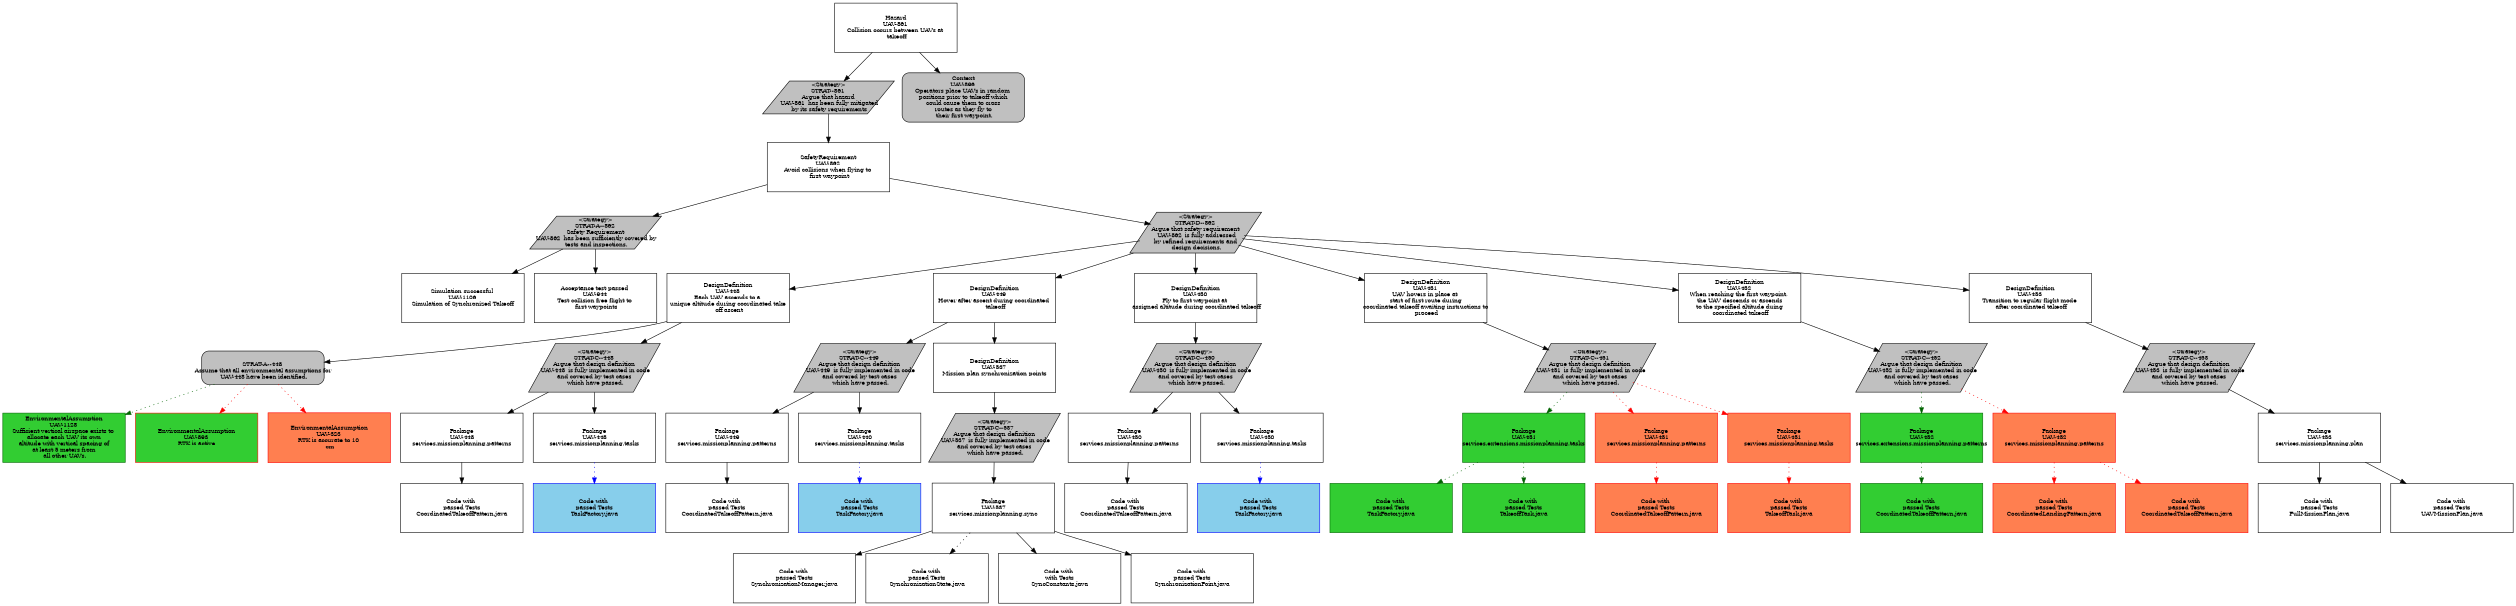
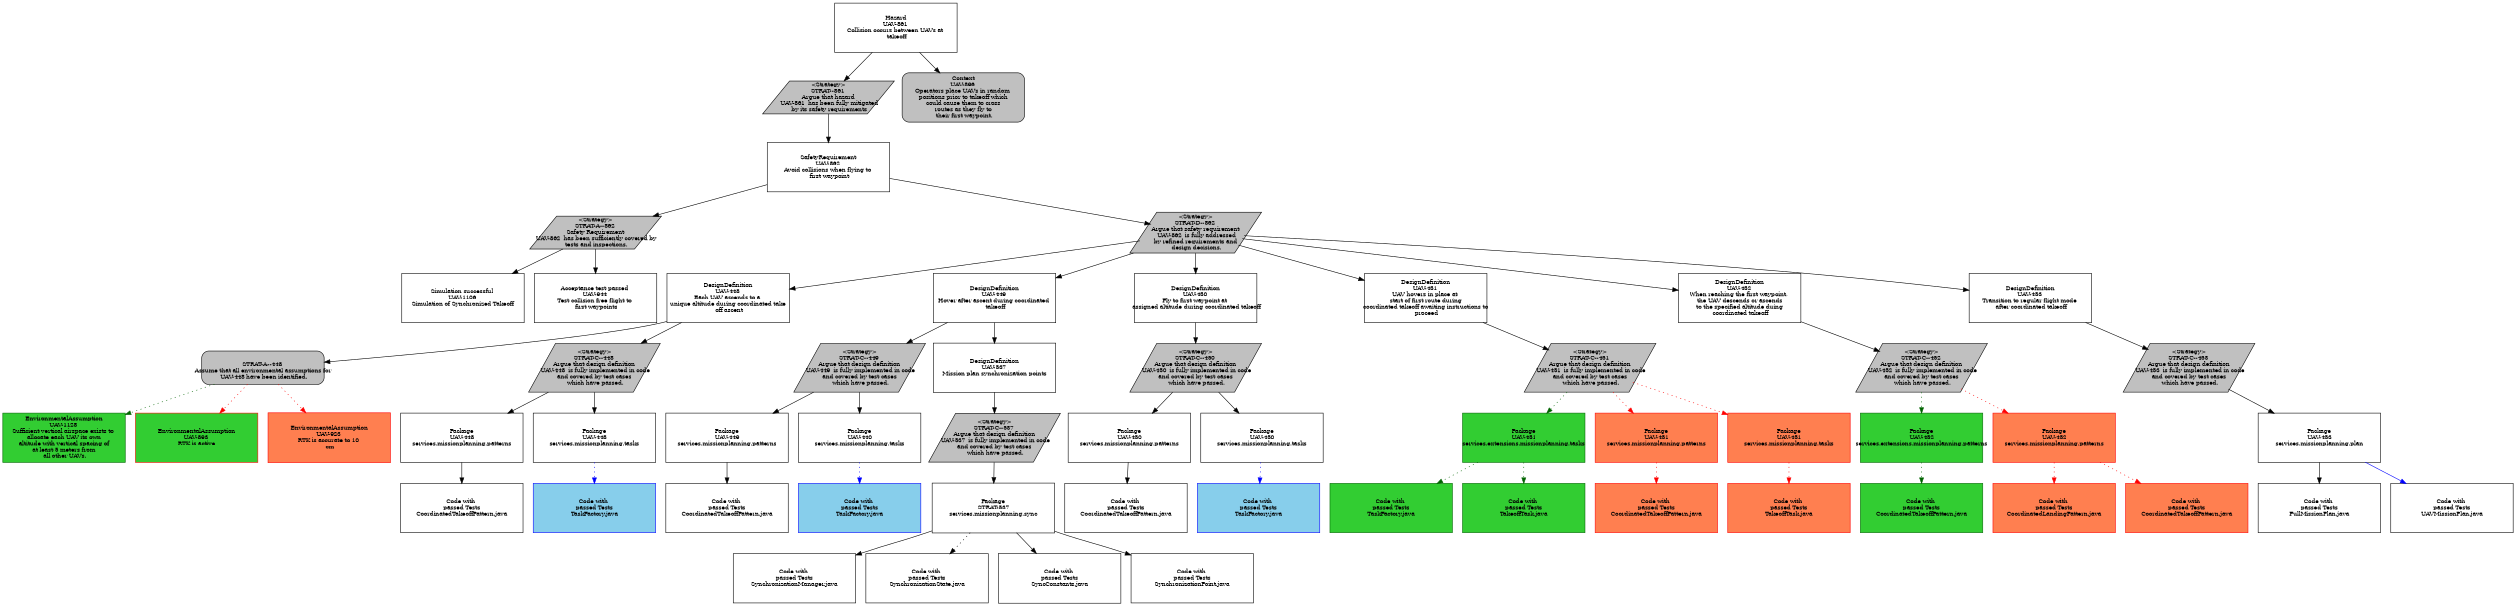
  digraph {
    autosize=false
    rankdir=TD
    node [color=black fillcolor=white fixedsize=true fontsize=10 shape=record style=filled]
    edge [color=black style=solid]
    n1 [height=1.2 label="Hazard\nUAV-861 \nCollision occurs between UAVs at \n takeoff " width=3.0]
    n2 [fillcolor=grey height=0.8 label="<Strategy>\nSTRAT--861 \n Argue that hazard \n  UAV-861  has been fully mitigated \n by its safety requirements" shape=parallelogram width=3.0]
    n3 [fillcolor=grey height=1.2 label="Context\nUAV-896 \nOperators place UAVs in random \n positions prior to takeoff which \n could cause them to cross \n routes as they fly to \n their first waypoint. " shape=Mrecord width=3.0]
    n4 [height=1.2 label="SafetyRequirement\nUAV-862 \nAvoid collisions when flying to \n first waypoint " width=3.0]
    n5 [fillcolor=grey height=0.8 label="<Strategy>\nSTRAT-A--862 \n Safety Requirement \n  UAV-862  has been sufficiently covered by \n tests and inspections." shape=parallelogram width=3.0]
    n6 [fillcolor=grey height=1.0 label="<Strategy>\nSTRAT-D--862 \n Argue that safety requirement \n  UAV-862  is fully addressed \n by refined requirements and \n design decisions." shape=parallelogram width=3.0]
    n7 [height=1.2 label="Simulation successful \nUAV-1106 \nSimulation of Synchronized Takeoff " width=3.0]
    n8 [height=1.2 label="Acceptance test passed \nUAV-944 \nTest collision free flight to \n first waypoints " width=3.0]
    n9 [height=1.2 label="DesignDefinition\nUAV-448 \nEach UAV ascends to a \n unique altitude during coordinated take \n off ascent " width=3.0]
    n10 [height=1.2 label="DesignDefinition\nUAV-449 \nHover after ascent during coordinated \n takeoff " width=3.0]
    n11 [height=1.2 label="DesignDefinition\nUAV-450 \nFly to first waypoint at \n assigned altitude during coordinated takeoff " width=3.0]
    n12 [height=1.2 label="DesignDefinition\nUAV-451 \nUAV hovers in place at \n start of first route during \n coordinated takeoff awaiting instructions to \n proceed " width=3.0]
    n13 [height=1.2 label="DesignDefinition\nUAV-452 \nWhen reaching the first waypoint, \n the UAV descends or ascends \n to the specified altitude duing \n coordinated takeoff " width=3.0]
    n14 [height=1.2 label="DesignDefinition\nUAV-453 \nTransition to regular flight mode \n after coordinated takeoff " width=3.0]
    n15 [fillcolor=grey height=0.8 label="<Assumption>\nSTRAT-A--448 \n Assume that all environmental assumptions for \n  UAV-448  have been identified." shape=Mrecord width=3.0]
    n16 [fillcolor=grey height=1.2000000000000002 label="<Strategy>\nSTRAT-C--448 \n Argue that design definition \n  UAV-448  is fully implemented in code \n and covered by test cases \n which have passed." shape=parallelogram width=3.0]
    n17 [fillcolor=grey height=1.2000000000000002 label="<Strategy>\nSTRAT-C--449 \n Argue that design definition \n  UAV-449  is fully implemented in code \n and covered by test cases \n which have passed." shape=parallelogram width=3.0]
    n18 [height=1.2 label="DesignDefinition\nUAV-537 \nMission plan synchronization points " width=3.0]
    n19 [fillcolor=grey height=1.2000000000000002 label="<Strategy>\nSTRAT-C--450 \n Argue that design definition \n  UAV-450  is fully implemented in code \n and covered by test cases \n which have passed." shape=parallelogram width=3.0]
    n20 [fillcolor=grey height=1.2000000000000002 label="<Strategy>\nSTRAT-C--451 \n Argue that design definition \n  UAV-451  is fully implemented in code \n and covered by test cases \n which have passed." shape=parallelogram width=3.0]
    n21 [fillcolor=grey height=1.2000000000000002 label="<Strategy>\nSTRAT-C--452 \n Argue that design definition \n  UAV-452  is fully implemented in code \n and covered by test cases \n which have passed." shape=parallelogram width=3.0]
    n22 [fillcolor=grey height=1.2000000000000002 label="<Strategy>\nSTRAT-C--453 \n Argue that design definition \n  UAV-453  is fully implemented in code \n and covered by test cases \n which have passed." shape=parallelogram width=3.0]
    n23 [color=darkgreen fillcolor=limegreen height=1.2 label="EnvironmentalAssumption\nUAV-1128 \nSufficient vertical airspace exists to \n allocate each UAV its own \n altitude with vertical spacing of \n at least 5 meters from \n all other UAVs. " width=3.0]
    n24 [color=red fillcolor=limegreen height=1.2 label="EnvironmentalAssumption\nUAV-893 \nRTK is active " width=3.0]
-   n25 [color=red fillcolor=coral height=1.2 label="EnvironmentalAssumption\nUAV-323 \nRTK is accurate to 10 \n cm " width=3.0]
+   n25 [color=red fillcolor=coral height=1.2 label="EnvironmentalAssumption\nUAV-923 \nRTK is accurate to 10 \n cm " width=3.0]
    n26 [height=1.2 label="Package\nUAV-448\nservices.missionplanning.patterns" width=3.0]
    n27 [height=1.2 label="Package\nUAV-448\nservices.missionplanning.tasks" width=3.0]
    n28 [height=1.2 label="Code with \n passed Tests \nCoordinatedTakeoffPattern.java" width=3.0]
    n29 [color=blue fillcolor=skyblue height=1.2 label="Code with \n passed Tests \nTaskFactory.java" width=3.0]
    n30 [height=1.2 label="Package\nUAV-449\nservices.missionplanning.patterns" width=3.0]
    n31 [height=1.2 label="Package\nUAV-440\nservices.missionplanning.tasks" width=3.0]
    n32 [fillcolor=grey height=1.2000000000000002 label="<Strategy>\nSTRAT-C--537 \n Argue that design definition \n  UAV-537  is fully implemented in code \n and covered by test cases \n which have passed." shape=parallelogram width=3.0]
    n33 [height=1.2 label="Code with \n passed Tests \nCoordinatedTakeoffPattern.java" width=3.0]
    n34 [color=blue fillcolor=skyblue height=1.2 label="Code with \n passed Tests \nTaskFactory.java" width=3.0]
-   n35 [height=1.2 label="Package\nUAV-537\nservices.missionplanning.sync" width=3.0]
+   n35 [height=1.2 label="Package\nSTRAT-537\nservices.missionplanning.sync" width=3.0]
    n36 [height=1.2 label="Code with \n passed Tests \nSynchronizationManager.java" width=3.0]
    n37 [height=1.2 label="Code with \n passed Tests \nSynchronizationState.java" width=3.0]
-   n38 [height=1.2 label="Code with \n with Tests \nSyncConstants.java" width=3.0]
+   n38 [height=1.2 label="Code with \n passed Tests \nSyncConstants.java" width=3.0]
    n39 [height=1.2 label="Code with \n passed Tests \nSynchronizationPoint.java" width=3.0]
    n40 [height=1.2 label="Package\nUAV-450\nservices.missionplanning.patterns" width=3.0]
    n41 [height=1.2 label="Package\nUAV-450\nservices.missionplanning.tasks" width=3.0]
    n42 [height=1.2 label="Code with \n passed Tests \nCoordinatedTakeoffPattern.java" width=3.0]
    n43 [color=blue fillcolor=skyblue height=1.2 label="Code with \n passed Tests \nTaskFactory.java" width=3.0]
    n44 [color=darkgreen fillcolor=limegreen height=1.2 label="Package\nUAV-451\nservices.extensions.missionplanning.tasks" width=3.0]
    n45 [color=red fillcolor=coral height=1.2 label="Package\nUAV-451\nservices.missionplanning.patterns" width=3.0]
    n46 [color=red fillcolor=coral height=1.2 label="Package\nUAV-451\nservices.missionplanning.tasks" width=3.0]
    n47 [color=darkgreen fillcolor=limegreen height=1.2 label="Code with \n passed Tests \nTaskFactory.java" width=3.0]
    n48 [color=darkgreen fillcolor=limegreen height=1.2 label="Code with \n passed Tests \nTakeoffTask.java" width=3.0]
    n49 [color=red fillcolor=coral height=1.2 label="Code with \n passed Tests \nCoordinatedTakeoffPattern.java" width=3.0]
    n50 [color=red fillcolor=coral height=1.2 label="Code with \n passed Tests \nTakeoffTask.java" width=3.0]
    n51 [color=darkgreen fillcolor=limegreen height=1.2 label="Package\nUAV-452\nservices.extensions.missionplanning.patterns" width=3.0]
    n52 [color=red fillcolor=coral height=1.2 label="Package\nUAV-452\nservices.missionplanning.patterns" width=3.0]
    n53 [color=darkgreen fillcolor=limegreen height=1.2 label="Code with \n passed Tests \nCoordinatedTakeoffPattern.java" width=3.0]
    n54 [color=red fillcolor=coral height=1.2 label="Code with \n passed Tests \nCoordinatedLandingPattern.java" width=3.0]
    n55 [color=red fillcolor=coral height=1.2 label="Code with \n passed Tests \nCoordinatedTakeoffPattern.java" width=3.0]
    n56 [height=1.2 label="Package\nUAV-453\nservices.missionplanning.plan" width=3.0]
    n57 [height=1.2 label="Code with \n passed Tests \nFullMissionPlan.java" width=3.0]
    n58 [height=1.2 label="Code with \n passed Tests \nUAVMissionPlan.java" width=3.0]
    n1 -> n2
    n1 -> n3
    n2 -> n4
    n4 -> n5
    n4 -> n6
    n5 -> n7
    n5 -> n8
    n6 -> n9
    n6 -> n10
    n6 -> n11
    n6 -> n12
    n6 -> n13
    n6 -> n14
    n9 -> n15
    n9 -> n16
    n10 -> n17
    n10 -> n18
    n11 -> n19
    n12 -> n20
    n13 -> n21
    n14 -> n22
    n15 -> n23 [color=darkgreen style=dotted]
    n15 -> n24 [color=red style=dotted]
    n15 -> n25 [color=red style=dotted]
    n16 -> n26
    n16 -> n27
    n17 -> n30
    n17 -> n31
    n18 -> n32
    n19 -> n40
    n19 -> n41
    n20 -> n44 [color=darkgreen style=dotted]
    n20 -> n45 [color=red style=dotted]
    n20 -> n46 [color=red style=dotted]
    n21 -> n51 [color=darkgreen style=dotted]
    n21 -> n52 [color=red style=dotted]
    n22 -> n56
    n26 -> n28
    n27 -> n29 [color=blue style=dotted]
    n30 -> n33
    n31 -> n34 [color=blue style=dotted]
    n32 -> n35
    n35 -> n36
    n35 -> n37 [style=dotted]
    n35 -> n38
    n35 -> n39
    n40 -> n42
    n41 -> n43 [color=blue style=dotted]
    n44 -> n47 [color=darkgreen style=dotted]
    n44 -> n48 [color=darkgreen style=dotted]
    n45 -> n49 [color=red style=dotted]
    n46 -> n50 [color=red style=dotted]
    n51 -> n53 [color=darkgreen style=dotted]
    n52 -> n54 [color=red style=dotted]
    n52 -> n55 [color=red style=dotted]
    n56 -> n57
-   n56 -> n58
+   n56 -> n58 [color=blue]
  }
